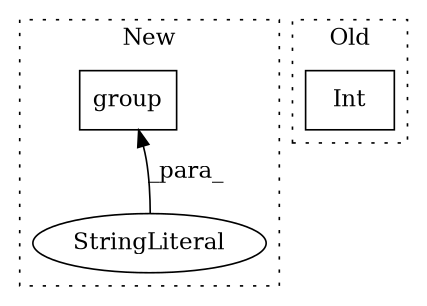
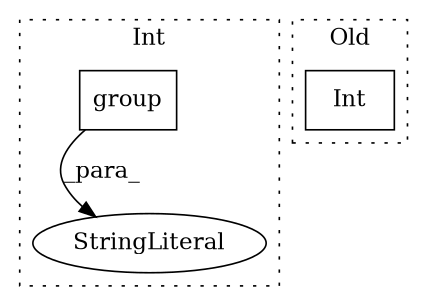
  digraph {
    node [a=32 shape=box]
    n1 [l="6,1" label=group s="15309,15322"]
    n2 [a=45 l=7 label=StringLiteral s=15315 shape=ellipse]
    n3 [l="4,1" label=Int s="15359,15371"]
    subgraph cluster_1 {
-     label=New
+     label=Int
      style=dotted
      n1
      n2
    }
    subgraph cluster_2 {
      label=Old
      style=dotted
      n3
    }
-   n2 -> n1 [label=_para_]
+   n1 -> n2 [label=_para_]
  }
